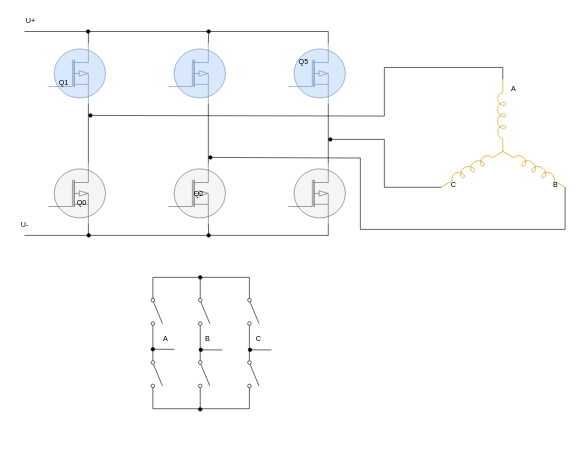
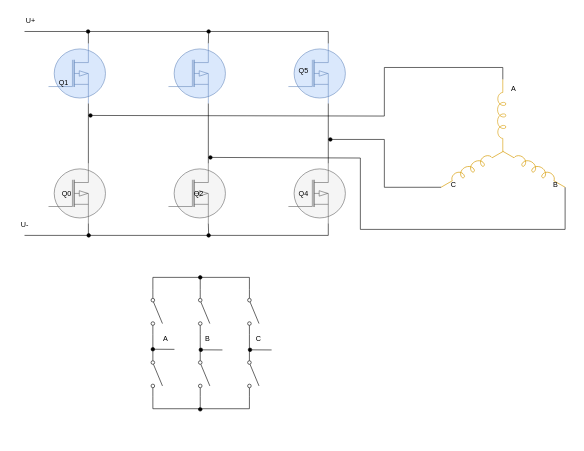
  <mxCell id="0" />
  <mxCell id="1" parent="0" />
  <mxCell id="2" value="" style="verticalLabelPosition=bottom;shadow=0;dashed=0;align=center;html=1;verticalAlign=top;shape=mxgraph.electrical.mosfets1.p-channel_mosfet_1;fillColor=#dae8fc;strokeColor=#6c8ebf;" parent="1" vertex="1"><mxGeometry x="80" y="72" width="95" height="100" as="geometry" /></mxCell>
  <mxCell id="3" value="" style="verticalLabelPosition=bottom;shadow=0;dashed=0;align=center;html=1;verticalAlign=top;shape=mxgraph.electrical.mosfets1.p-channel_mosfet_1;fillColor=#f5f5f5;strokeColor=#666666;fontColor=#333333;" parent="1" vertex="1"><mxGeometry x="80" y="272" width="95" height="100" as="geometry" /></mxCell>
  <mxCell id="4" style="edgeStyle=orthogonalEdgeStyle;rounded=0;orthogonalLoop=1;jettySize=auto;html=1;exitX=0.7;exitY=0;exitDx=0;exitDy=0;exitPerimeter=0;endArrow=oval;endFill=1;" parent="1" source="5" edge="1"><mxGeometry relative="1" as="geometry"><mxPoint x="347" y="52" as="targetPoint" /></mxGeometry></mxCell>
  <mxCell id="5" value="" style="verticalLabelPosition=bottom;shadow=0;dashed=0;align=center;html=1;verticalAlign=top;shape=mxgraph.electrical.mosfets1.p-channel_mosfet_1;fillColor=#dae8fc;strokeColor=#6c8ebf;" parent="1" vertex="1"><mxGeometry x="280" y="72" width="95" height="100" as="geometry" /></mxCell>
  <mxCell id="6" style="edgeStyle=orthogonalEdgeStyle;rounded=0;orthogonalLoop=1;jettySize=auto;html=1;exitX=0.7;exitY=1;exitDx=0;exitDy=0;exitPerimeter=0;endArrow=oval;endFill=1;" parent="1" source="7" edge="1"><mxGeometry relative="1" as="geometry"><mxPoint x="347" y="392" as="targetPoint" /></mxGeometry></mxCell>
  <mxCell id="7" value="" style="verticalLabelPosition=bottom;shadow=0;dashed=0;align=center;html=1;verticalAlign=top;shape=mxgraph.electrical.mosfets1.p-channel_mosfet_1;fillColor=#f5f5f5;strokeColor=#666666;fontColor=#333333;" parent="1" vertex="1"><mxGeometry x="280" y="272" width="95" height="100" as="geometry" /></mxCell>
  <mxCell id="8" value="" style="verticalLabelPosition=bottom;shadow=0;dashed=0;align=center;html=1;verticalAlign=top;shape=mxgraph.electrical.mosfets1.p-channel_mosfet_1;fillColor=#dae8fc;strokeColor=#6c8ebf;" parent="1" vertex="1"><mxGeometry x="480" y="72" width="95" height="100" as="geometry" /></mxCell>
  <mxCell id="9" value="" style="verticalLabelPosition=bottom;shadow=0;dashed=0;align=center;html=1;verticalAlign=top;shape=mxgraph.electrical.mosfets1.p-channel_mosfet_1;fillColor=#f5f5f5;strokeColor=#666666;fontColor=#333333;" parent="1" vertex="1"><mxGeometry x="480" y="272" width="95" height="100" as="geometry" /></mxCell>
  <mxCell id="10" style="edgeStyle=orthogonalEdgeStyle;rounded=0;orthogonalLoop=1;jettySize=auto;html=1;exitX=0.7;exitY=0;exitDx=0;exitDy=0;exitPerimeter=0;entryX=0.7;entryY=0;entryDx=0;entryDy=0;entryPerimeter=0;endArrow=none;endFill=0;" parent="1" source="2" target="8" edge="1"><mxGeometry relative="1" as="geometry" /></mxCell>
  <mxCell id="11" style="edgeStyle=orthogonalEdgeStyle;rounded=0;orthogonalLoop=1;jettySize=auto;html=1;exitX=0.7;exitY=1;exitDx=0;exitDy=0;exitPerimeter=0;entryX=0.7;entryY=0;entryDx=0;entryDy=0;entryPerimeter=0;endArrow=none;endFill=0;" parent="1" source="2" target="3" edge="1"><mxGeometry relative="1" as="geometry" /></mxCell>
  <mxCell id="12" style="edgeStyle=orthogonalEdgeStyle;rounded=0;orthogonalLoop=1;jettySize=auto;html=1;exitX=0.7;exitY=1;exitDx=0;exitDy=0;exitPerimeter=0;entryX=0.7;entryY=0;entryDx=0;entryDy=0;entryPerimeter=0;endArrow=none;endFill=0;" parent="1" source="5" target="7" edge="1"><mxGeometry relative="1" as="geometry" /></mxCell>
  <mxCell id="13" style="edgeStyle=orthogonalEdgeStyle;rounded=0;orthogonalLoop=1;jettySize=auto;html=1;exitX=0.7;exitY=1;exitDx=0;exitDy=0;exitPerimeter=0;entryX=0.7;entryY=0;entryDx=0;entryDy=0;entryPerimeter=0;endArrow=none;endFill=0;" parent="1" source="8" target="9" edge="1"><mxGeometry relative="1" as="geometry" /></mxCell>
  <mxCell id="14" style="edgeStyle=orthogonalEdgeStyle;rounded=0;orthogonalLoop=1;jettySize=auto;html=1;exitX=0.7;exitY=1;exitDx=0;exitDy=0;exitPerimeter=0;entryX=0.7;entryY=1;entryDx=0;entryDy=0;entryPerimeter=0;endArrow=none;endFill=0;" parent="1" source="3" target="9" edge="1"><mxGeometry relative="1" as="geometry" /></mxCell>
  <mxCell id="15" value="Q1" style="text;html=1;align=center;verticalAlign=middle;resizable=0;points=[];autosize=1;strokeColor=none;fillColor=none;" parent="1" vertex="1"><mxGeometry x="85" y="122" width="40" height="30" as="geometry" /></mxCell>
- <mxCell id="16" value="Q5" style="text;html=1;align=center;verticalAlign=middle;resizable=0;points=[];autosize=1;strokeColor=none;fillColor=none;" parent="1" vertex="1"><mxGeometry x="485" y="87" width="40" height="30" as="geometry" /></mxCell>
- <mxCell id="17" value="Q0" style="text;html=1;align=center;verticalAlign=middle;resizable=0;points=[];autosize=1;strokeColor=none;fillColor=none;" parent="1" vertex="1"><mxGeometry x="115" y="322" width="40" height="30" as="geometry" /></mxCell>
+ <mxCell id="16" value="Q5" style="text;html=1;align=center;verticalAlign=middle;resizable=0;points=[];autosize=1;strokeColor=none;fillColor=none;" parent="1" vertex="1"><mxGeometry x="485" y="102" width="40" height="30" as="geometry" /></mxCell>
+ <mxCell id="17" value="Q0" style="text;html=1;align=center;verticalAlign=middle;resizable=0;points=[];autosize=1;strokeColor=none;fillColor=none;" parent="1" vertex="1"><mxGeometry x="90" y="307" width="40" height="30" as="geometry" /></mxCell>
  <mxCell id="18" value="Q2" style="text;html=1;align=center;verticalAlign=middle;resizable=0;points=[];autosize=1;strokeColor=none;fillColor=none;" parent="1" vertex="1"><mxGeometry x="310" y="307" width="40" height="30" as="geometry" /></mxCell>
+ <mxCell id="19" value="Q4" style="text;html=1;align=center;verticalAlign=middle;resizable=0;points=[];autosize=1;strokeColor=none;fillColor=none;" parent="1" vertex="1"><mxGeometry x="485" y="307" width="40" height="30" as="geometry" /></mxCell>
  <mxCell id="20" value="" style="endArrow=none;html=1;rounded=0;startArrow=oval;startFill=1;" parent="1" edge="1"><mxGeometry width="50" height="50" relative="1" as="geometry"><mxPoint x="146" y="52" as="sourcePoint" /><mxPoint x="40" y="52" as="targetPoint" /></mxGeometry></mxCell>
  <mxCell id="21" value="" style="endArrow=none;html=1;rounded=0;startArrow=oval;startFill=1;" parent="1" edge="1"><mxGeometry width="50" height="50" relative="1" as="geometry"><mxPoint x="147" y="392" as="sourcePoint" /><mxPoint x="40" y="392" as="targetPoint" /></mxGeometry></mxCell>
  <mxCell id="22" value="U+" style="text;html=1;align=center;verticalAlign=middle;resizable=0;points=[];autosize=1;strokeColor=none;fillColor=none;" parent="1" vertex="1"><mxGeometry x="30" y="20" width="40" height="30" as="geometry" /></mxCell>
  <mxCell id="23" value="U-" style="text;html=1;align=center;verticalAlign=middle;resizable=0;points=[];autosize=1;strokeColor=none;fillColor=none;" parent="1" vertex="1"><mxGeometry x="20" y="360" width="40" height="30" as="geometry" /></mxCell>
  <mxCell id="24" value="" style="group" parent="1" vertex="1" connectable="0"><mxGeometry x="729.998" y="132" width="215.923" height="190" as="geometry" /></mxCell>
  <mxCell id="25" value="" style="group" parent="24" vertex="1" connectable="0"><mxGeometry width="215.923" height="190" as="geometry" /></mxCell>
  <mxCell id="26" style="edgeStyle=orthogonalEdgeStyle;rounded=0;orthogonalLoop=1;jettySize=auto;html=1;exitX=0;exitY=0.645;exitDx=0;exitDy=0;exitPerimeter=0;endArrow=oval;endFill=1;" parent="25" source="27" edge="1"><mxGeometry relative="1" as="geometry"><mxPoint x="-179.998" y="100" as="targetPoint" /><Array as="points"><mxPoint x="-90" y="180" /><mxPoint x="-90" y="100" /></Array></mxGeometry></mxCell>
  <mxCell id="27" value="" style="pointerEvents=1;verticalLabelPosition=bottom;shadow=0;dashed=0;align=center;html=1;verticalAlign=top;shape=mxgraph.electrical.inductors.inductor_5;rotation=-30;fillColor=#ffe6cc;strokeColor=#d79b00;" parent="25" vertex="1"><mxGeometry x="-4.538" y="141" width="120" height="14" as="geometry" /></mxCell>
  <mxCell id="28" style="edgeStyle=orthogonalEdgeStyle;rounded=0;orthogonalLoop=1;jettySize=auto;html=1;exitX=1;exitY=0.645;exitDx=0;exitDy=0;exitPerimeter=0;endArrow=oval;endFill=1;" parent="25" source="29" edge="1"><mxGeometry relative="1" as="geometry"><mxPoint x="-579.998" y="60" as="targetPoint" /><Array as="points"><mxPoint x="108" y="-20" /><mxPoint x="-90" y="-20" /><mxPoint x="-90" y="61" /></Array></mxGeometry></mxCell>
  <mxCell id="29" value="" style="pointerEvents=1;verticalLabelPosition=bottom;shadow=0;dashed=0;align=center;html=1;verticalAlign=top;shape=mxgraph.electrical.inductors.inductor_5;rotation=-90;fillColor=#ffe6cc;strokeColor=#d79b00;" parent="25" vertex="1"><mxGeometry x="45.462" y="53" width="120" height="14" as="geometry" /></mxCell>
  <mxCell id="30" style="edgeStyle=orthogonalEdgeStyle;rounded=0;orthogonalLoop=1;jettySize=auto;html=1;exitX=1;exitY=0.645;exitDx=0;exitDy=0;exitPerimeter=0;endArrow=oval;endFill=1;" parent="25" source="31" edge="1"><mxGeometry relative="1" as="geometry"><mxPoint x="-379.998" y="130" as="targetPoint" /><Array as="points"><mxPoint x="211" y="250" /><mxPoint x="-130" y="250" /><mxPoint x="-130" y="131" /></Array></mxGeometry></mxCell>
  <mxCell id="31" value="" style="pointerEvents=1;verticalLabelPosition=bottom;shadow=0;dashed=0;align=center;html=1;verticalAlign=top;shape=mxgraph.electrical.inductors.inductor_5;rotation=30;fillColor=#ffe6cc;strokeColor=#d79b00;" parent="25" vertex="1"><mxGeometry x="100.462" y="141" width="120" height="14" as="geometry" /></mxCell>
  <mxCell id="32" value="A" style="text;html=1;align=center;verticalAlign=middle;resizable=0;points=[];autosize=1;strokeColor=none;fillColor=none;" parent="25" vertex="1"><mxGeometry x="110.002" width="30" height="30" as="geometry" /></mxCell>
  <mxCell id="33" value="B" style="text;html=1;align=center;verticalAlign=middle;resizable=0;points=[];autosize=1;strokeColor=none;fillColor=none;" parent="25" vertex="1"><mxGeometry x="180.002" y="160" width="30" height="30" as="geometry" /></mxCell>
  <mxCell id="34" value="C" style="text;html=1;align=center;verticalAlign=middle;resizable=0;points=[];autosize=1;strokeColor=none;fillColor=none;" parent="25" vertex="1"><mxGeometry x="10.002" y="160" width="30" height="30" as="geometry" /></mxCell>
  <mxCell id="35" value="" style="group" parent="1" vertex="1" connectable="0"><mxGeometry x="250" y="422" width="202" height="308" as="geometry" /></mxCell>
  <mxCell id="36" value="" style="group" parent="35" vertex="1" connectable="0"><mxGeometry y="40" width="202" height="220" as="geometry" /></mxCell>
  <mxCell id="37" style="edgeStyle=orthogonalEdgeStyle;rounded=0;orthogonalLoop=1;jettySize=auto;html=1;exitX=1;exitY=0.8;exitDx=0;exitDy=0;entryX=0;entryY=0.8;entryDx=0;entryDy=0;endArrow=none;endFill=0;" parent="36" source="39" target="41" edge="1"><mxGeometry relative="1" as="geometry" /></mxCell>
  <mxCell id="38" style="edgeStyle=orthogonalEdgeStyle;rounded=0;orthogonalLoop=1;jettySize=auto;html=1;exitX=0;exitY=0.8;exitDx=0;exitDy=0;entryX=0;entryY=0.8;entryDx=0;entryDy=0;endArrow=none;endFill=0;" parent="36" source="39" target="48" edge="1"><mxGeometry relative="1" as="geometry" /></mxCell>
  <mxCell id="39" value="" style="html=1;shape=mxgraph.electrical.electro-mechanical.singleSwitch;aspect=fixed;elSwitchState=off;direction=south;" parent="36" vertex="1"><mxGeometry y="20" width="20" height="75" as="geometry" /></mxCell>
  <mxCell id="40" style="edgeStyle=orthogonalEdgeStyle;rounded=0;orthogonalLoop=1;jettySize=auto;html=1;exitX=1;exitY=0.8;exitDx=0;exitDy=0;entryX=1;entryY=0.8;entryDx=0;entryDy=0;endArrow=none;endFill=0;" parent="36" source="41" target="49" edge="1"><mxGeometry relative="1" as="geometry" /></mxCell>
  <mxCell id="41" value="" style="html=1;shape=mxgraph.electrical.electro-mechanical.singleSwitch;aspect=fixed;elSwitchState=off;direction=south;" parent="36" vertex="1"><mxGeometry y="124" width="20" height="75" as="geometry" /></mxCell>
  <mxCell id="42" style="edgeStyle=orthogonalEdgeStyle;rounded=0;orthogonalLoop=1;jettySize=auto;html=1;exitX=1;exitY=0.8;exitDx=0;exitDy=0;entryX=0;entryY=0.8;entryDx=0;entryDy=0;endArrow=none;endFill=0;" parent="36" source="44" target="46" edge="1"><mxGeometry relative="1" as="geometry" /></mxCell>
  <mxCell id="43" style="edgeStyle=orthogonalEdgeStyle;rounded=0;orthogonalLoop=1;jettySize=auto;html=1;exitX=0;exitY=0.8;exitDx=0;exitDy=0;endArrow=oval;endFill=1;" parent="36" source="44" edge="1"><mxGeometry relative="1" as="geometry"><mxPoint x="83" as="targetPoint" /></mxGeometry></mxCell>
  <mxCell id="44" value="" style="html=1;shape=mxgraph.electrical.electro-mechanical.singleSwitch;aspect=fixed;elSwitchState=off;direction=south;" parent="36" vertex="1"><mxGeometry x="79" y="20" width="20" height="75" as="geometry" /></mxCell>
  <mxCell id="45" style="edgeStyle=orthogonalEdgeStyle;rounded=0;orthogonalLoop=1;jettySize=auto;html=1;exitX=1;exitY=0.8;exitDx=0;exitDy=0;endArrow=oval;endFill=1;" parent="36" source="46" edge="1"><mxGeometry relative="1" as="geometry"><mxPoint x="83" y="220" as="targetPoint" /></mxGeometry></mxCell>
  <mxCell id="46" value="" style="html=1;shape=mxgraph.electrical.electro-mechanical.singleSwitch;aspect=fixed;elSwitchState=off;direction=south;" parent="36" vertex="1"><mxGeometry x="79" y="124" width="20" height="75" as="geometry" /></mxCell>
  <mxCell id="47" style="edgeStyle=orthogonalEdgeStyle;rounded=0;orthogonalLoop=1;jettySize=auto;html=1;exitX=1;exitY=0.8;exitDx=0;exitDy=0;entryX=0;entryY=0.8;entryDx=0;entryDy=0;endArrow=none;endFill=0;" parent="36" source="48" target="49" edge="1"><mxGeometry relative="1" as="geometry" /></mxCell>
  <mxCell id="48" value="" style="html=1;shape=mxgraph.electrical.electro-mechanical.singleSwitch;aspect=fixed;elSwitchState=off;direction=south;" parent="36" vertex="1"><mxGeometry x="161" y="20" width="20" height="75" as="geometry" /></mxCell>
  <mxCell id="49" value="" style="html=1;shape=mxgraph.electrical.electro-mechanical.singleSwitch;aspect=fixed;elSwitchState=off;direction=south;" parent="36" vertex="1"><mxGeometry x="161" y="124" width="20" height="75" as="geometry" /></mxCell>
  <mxCell id="50" value="" style="endArrow=none;html=1;rounded=0;startArrow=oval;startFill=1;" parent="36" edge="1"><mxGeometry width="50" height="50" relative="1" as="geometry"><mxPoint x="4" y="119.82" as="sourcePoint" /><mxPoint x="40" y="120" as="targetPoint" /></mxGeometry></mxCell>
  <mxCell id="51" value="" style="endArrow=none;html=1;rounded=0;startArrow=oval;startFill=1;" parent="36" edge="1"><mxGeometry width="50" height="50" relative="1" as="geometry"><mxPoint x="84" y="120.82" as="sourcePoint" /><mxPoint x="120" y="121" as="targetPoint" /></mxGeometry></mxCell>
  <mxCell id="52" value="" style="endArrow=none;html=1;rounded=0;startArrow=oval;startFill=1;" parent="36" edge="1"><mxGeometry width="50" height="50" relative="1" as="geometry"><mxPoint x="166" y="120.82" as="sourcePoint" /><mxPoint x="202" y="121" as="targetPoint" /></mxGeometry></mxCell>
  <mxCell id="53" value="A" style="text;html=1;align=center;verticalAlign=middle;resizable=0;points=[];autosize=1;strokeColor=none;fillColor=none;" parent="36" vertex="1"><mxGeometry x="10" y="88" width="30" height="30" as="geometry" /></mxCell>
  <mxCell id="54" value="B" style="text;html=1;align=center;verticalAlign=middle;resizable=0;points=[];autosize=1;strokeColor=none;fillColor=none;" parent="36" vertex="1"><mxGeometry x="80" y="88" width="30" height="30" as="geometry" /></mxCell>
  <mxCell id="55" value="C" style="text;html=1;align=center;verticalAlign=middle;resizable=0;points=[];autosize=1;strokeColor=none;fillColor=none;" parent="36" vertex="1"><mxGeometry x="165" y="88" width="30" height="30" as="geometry" /></mxCell>
